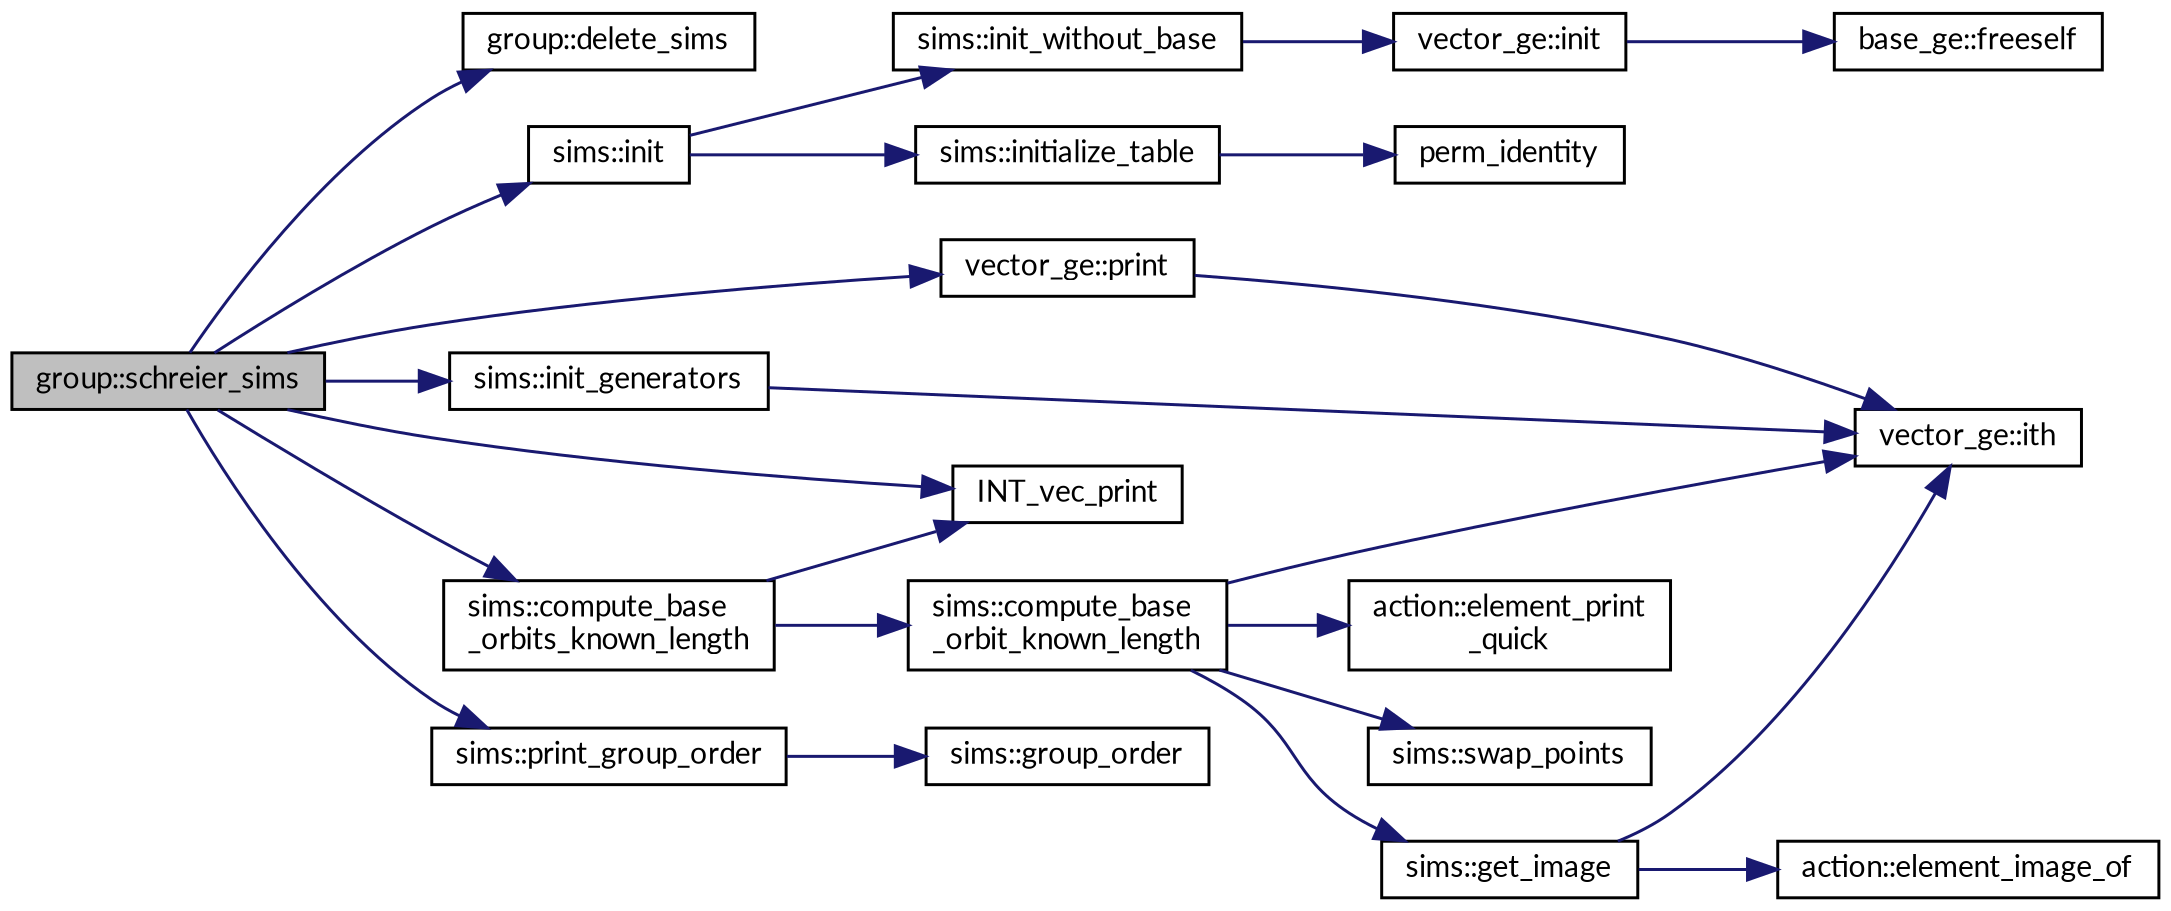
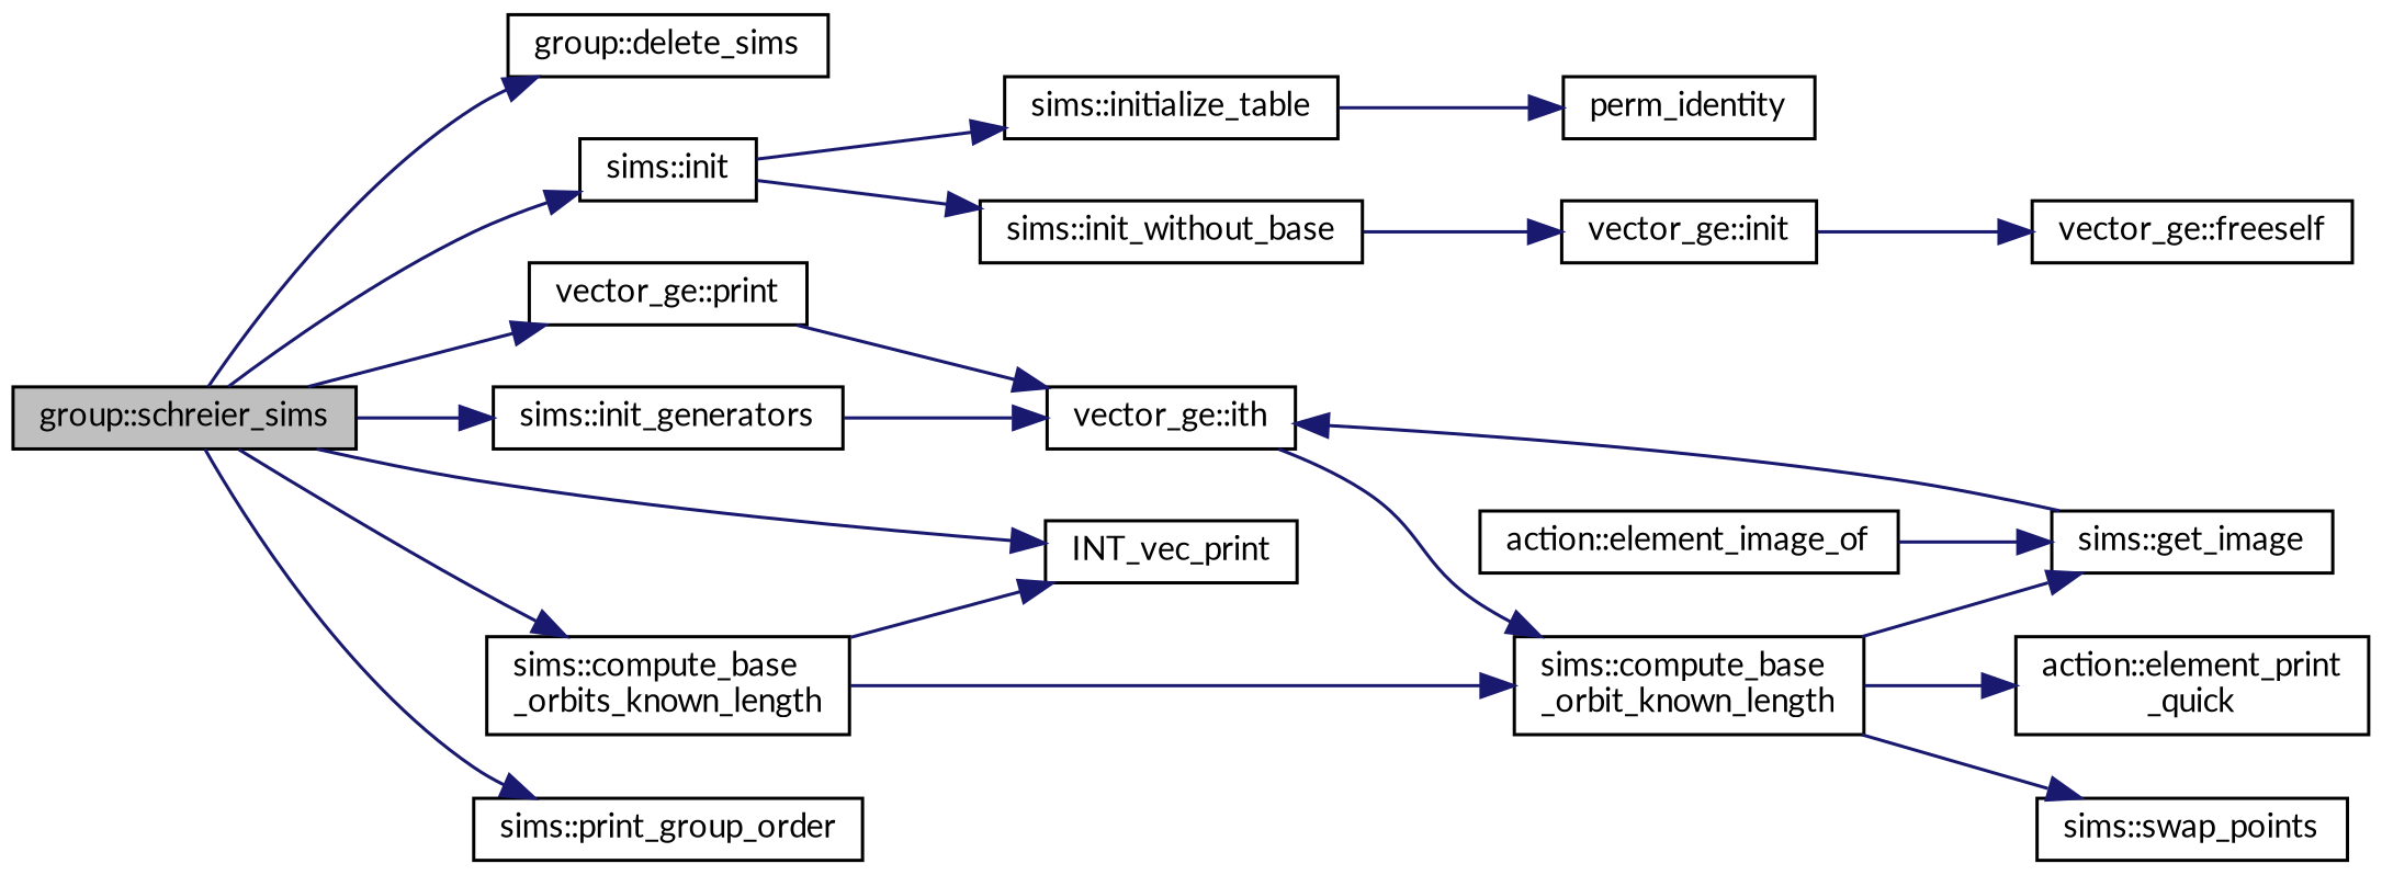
  digraph {
    fontname=Lato
    rankdir=LR
    node [color=black fillcolor=white fontname=Lato fontsize=10 shape=record style=filled]
    edge [color=midnightblue fontname=Lato fontsize=10 labelfontname=Helvetica labelfontsize=10 style=solid]
    n1 [fillcolor=grey75 fontcolor=black height=0.2 label="group::schreier_sims" width=0.4]
    n2 [height=0.2 label="group::delete_sims" width=0.4]
    n3 [height=0.2 label="sims::init" width=0.4]
    n4 [height=0.2 label="vector_ge::print" width=0.4]
    n5 [height=0.2 label="sims::init_generators" width=0.4]
    n6 [height=0.2 label=INT_vec_print width=0.4]
    n7 [height=0.2 label="sims::compute_base\l_orbits_known_length" width=0.4]
    n8 [height=0.2 label="sims::print_group_order" width=0.4]
    n9 [height=0.2 label="sims::init_without_base" width=0.4]
    n10 [height=0.2 label="sims::initialize_table" width=0.4]
    n11 [height=0.2 label="vector_ge::ith" width=0.4]
    n12 [height=0.2 label="sims::compute_base\l_orbit_known_length" width=0.4]
-   n13 [height=0.2 label="sims::group_order" width=0.4]
    n14 [height=0.2 label="vector_ge::init" width=0.4]
    n15 [height=0.2 label=perm_identity width=0.4]
-   n16 [height=0.2 label="base_ge::freeself" width=0.4]
+   n16 [height=0.2 label="vector_ge::freeself" width=0.4]
    n17 [height=0.2 label="action::element_print\l_quick" width=0.4]
    n18 [height=0.2 label="sims::swap_points" width=0.4]
    n19 [height=0.2 label="sims::get_image" width=0.4]
    n20 [height=0.2 label="action::element_image_of" width=0.4]
    n1 -> n2
    n1 -> n3
    n1 -> n4
    n1 -> n5
    n1 -> n6
    n1 -> n7
    n1 -> n8
    n3 -> n9
    n3 -> n10
    n4 -> n11
    n5 -> n11
    n7 -> n6
    n7 -> n12
-   n8 -> n13
    n9 -> n14
    n10 -> n15
-   n12 -> n11
+   n11 -> n12
    n12 -> n17
    n12 -> n18
    n12 -> n19
    n14 -> n16
    n19 -> n11
-   n19 -> n20
+   n20 -> n19
  }
